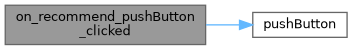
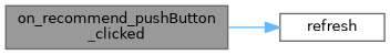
  digraph {
    rankdir=LR
    node [fontname=Helvetica fontsize=10 shape=box style=filled]
    n1 [color=gray40 fillcolor=grey60 fontcolor=black height=0.2 label="on_recommend_pushButton\l_clicked" width=0.4]
-   n2 [color=grey40 fillcolor=white height=0.2 label=pushButton width=0.4]
+   n2 [color=grey40 fillcolor=white height=0.2 label=refresh width=0.4]
    n1 -> n2 [color=steelblue1 fontname=Helvetica fontsize=10 labelfontname=Helvetica labelfontsize=10 style=solid]
  }
